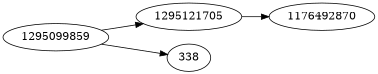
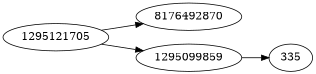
  strict digraph {
    rankdir=LR
    1295121705
-   1176492870
+   1176492870 [label=8176492870]
    1295099859
-   338
+   338 [label=335]
    1295121705 -> 1176492870
-   1295099859 -> 1295121705
+   1295121705 -> 1295099859
    1295099859 -> 338
  }
